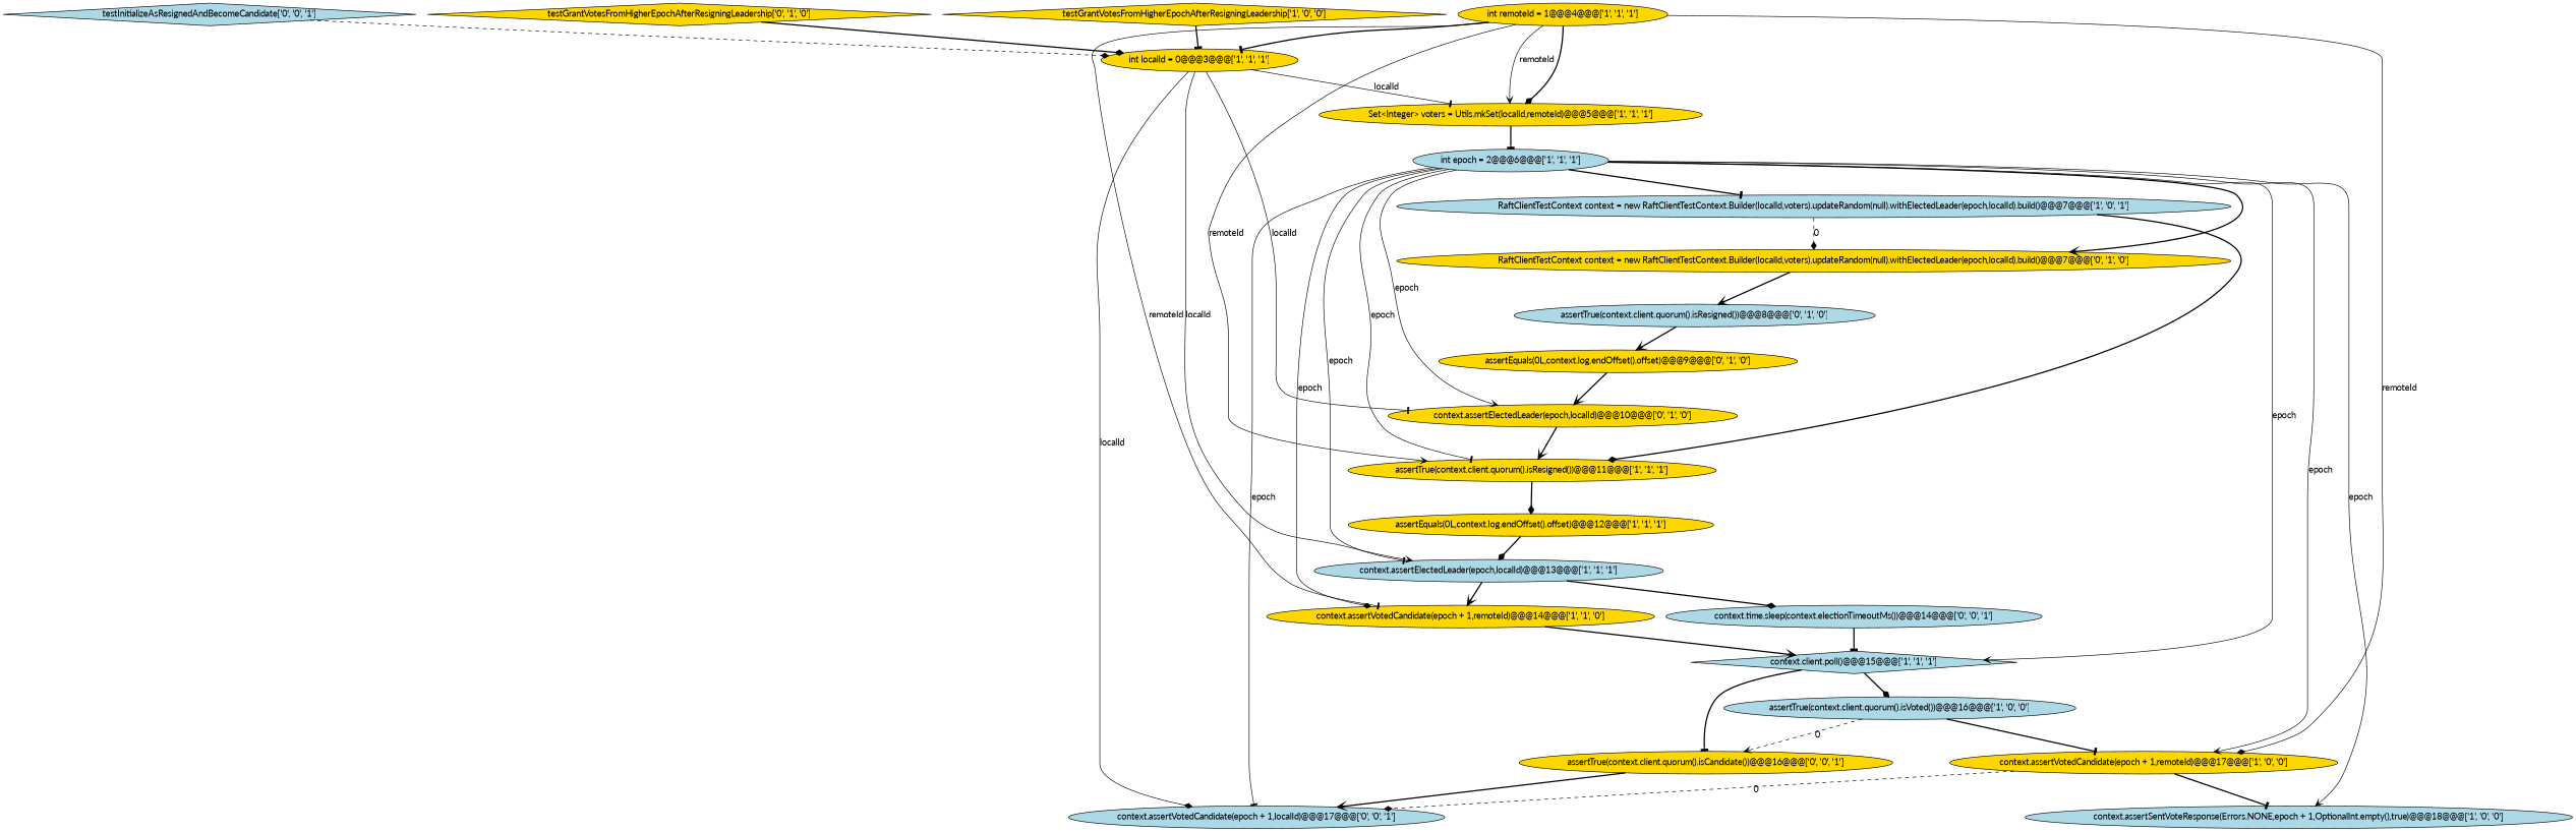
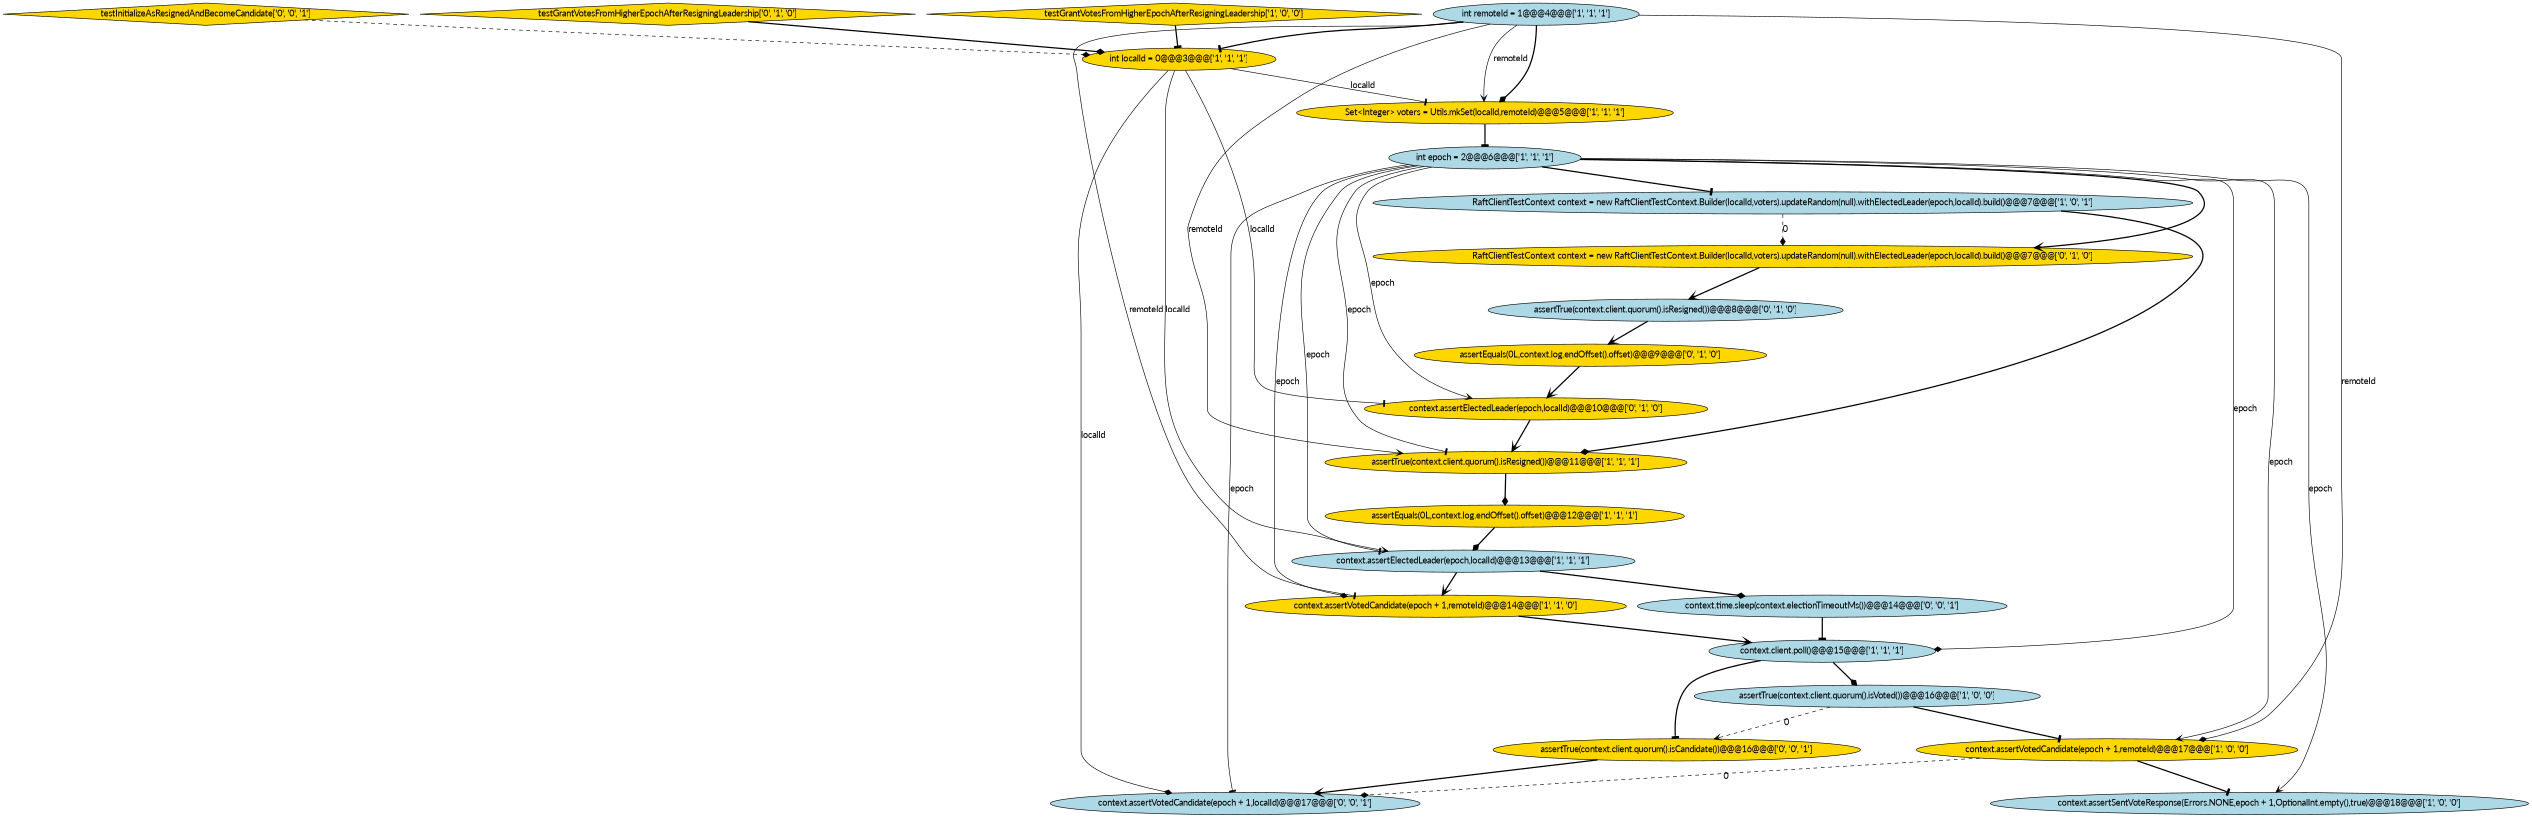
  digraph {
    fontname=Lato
    node [fillcolor=gold fontname=Lato shape=ellipse style=filled]
    edge [arrowhead=vee fontname=Lato style=bold]
    n1 [label="assertTrue(context.client.quorum().isResigned())@@@11@@@['1', '1', '1']"]
    n2 [label="assertEquals(0L,context.log.endOffset().offset)@@@12@@@['1', '1', '1']"]
    n3 [fillcolor=lightblue label="context.assertElectedLeader(epoch,localId)@@@13@@@['1', '1', '1']"]
    n4 [fillcolor=lightblue label="context.time.sleep(context.electionTimeoutMs())@@@14@@@['0', '0', '1']"]
    n5 [label="context.assertVotedCandidate(epoch + 1,remoteId)@@@14@@@['1', '1', '0']"]
    n6 [label="assertTrue(context.client.quorum().isCandidate())@@@16@@@['0', '0', '1']"]
    n7 [fillcolor=lightblue label="context.assertVotedCandidate(epoch + 1,localId)@@@17@@@['0', '0', '1']"]
    n8 [label="context.assertElectedLeader(epoch,localId)@@@10@@@['0', '1', '0']"]
-   n9 [fillcolor=lightblue label="context.client.poll()@@@15@@@['1', '1', '1']" shape=diamond]
+   n9 [fillcolor=lightblue label="context.client.poll()@@@15@@@['1', '1', '1']"]
    n10 [fillcolor=lightblue label="assertTrue(context.client.quorum().isVoted())@@@16@@@['1', '0', '0']"]
    n11 [label="context.assertVotedCandidate(epoch + 1,remoteId)@@@17@@@['1', '0', '0']"]
    n12 [fillcolor=lightblue label="context.assertSentVoteResponse(Errors.NONE,epoch + 1,OptionalInt.empty(),true)@@@18@@@['1', '0', '0']"]
    n13 [label="Set<Integer> voters = Utils.mkSet(localId,remoteId)@@@5@@@['1', '1', '1']"]
    n14 [fillcolor=lightblue label="int epoch = 2@@@6@@@['1', '1', '1']"]
    n15 [label="RaftClientTestContext context = new RaftClientTestContext.Builder(localId,voters).updateRandom(null).withElectedLeader(epoch,localId).build()@@@7@@@['0', '1', '0']"]
    n16 [fillcolor=lightblue label="RaftClientTestContext context = new RaftClientTestContext.Builder(localId,voters).updateRandom(null).withElectedLeader(epoch,localId).build()@@@7@@@['1', '0', '1']"]
    n17 [label="assertEquals(0L,context.log.endOffset().offset)@@@9@@@['0', '1', '0']"]
    n18 [label="testGrantVotesFromHigherEpochAfterResigningLeadership['0', '1', '0']" shape=diamond]
    n19 [label="int localId = 0@@@3@@@['1', '1', '1']"]
    n20 [label="testGrantVotesFromHigherEpochAfterResigningLeadership['1', '0', '0']" shape=diamond]
    n21 [fillcolor=lightblue label="assertTrue(context.client.quorum().isResigned())@@@8@@@['0', '1', '0']"]
-   n22 [label="int remoteId = 1@@@4@@@['1', '1', '1']"]
-   n23 [fillcolor=lightblue label="testInitializeAsResignedAndBecomeCandidate['0', '0', '1']" shape=diamond]
+   n22 [fillcolor=lightblue label="int remoteId = 1@@@4@@@['1', '1', '1']"]
+   n23 [label="testInitializeAsResignedAndBecomeCandidate['0', '0', '1']" shape=diamond]
    n1 -> n2 [arrowhead=diamond]
    n2 -> n3 [arrowhead=diamond]
    n3 -> n4 [arrowhead=diamond]
    n3 -> n5
    n4 -> n9 [arrowhead=tee]
    n5 -> n9
    n6 -> n7
    n8 -> n1
    n9 -> n6 [arrowhead=tee]
    n9 -> n10 [arrowhead=diamond]
    n10 -> n6 [label=0 style=dashed]
    n10 -> n11 [arrowhead=tee]
    n11 -> n7 [arrowhead=diamond label=0 style=dashed]
    n11 -> n12 [arrowhead=tee]
    n13 -> n14 [arrowhead=tee]
    n14 -> n1 [arrowhead=tee label=epoch style=solid]
    n14 -> n3 [arrowhead=tee label=epoch style=solid]
    n14 -> n5 [arrowhead=diamond label=epoch style=solid]
    n14 -> n7 [arrowhead=tee label=epoch style=solid]
    n14 -> n8 [label=epoch style=solid]
-   n14 -> n9 [label=epoch style=solid]
+   n14 -> n9 [arrowhead=diamond label=epoch style=solid]
    n14 -> n11 [label=epoch style=solid]
    n14 -> n12 [label=epoch style=solid]
    n14 -> n15
    n14 -> n16 [arrowhead=tee]
    n15 -> n21
    n16 -> n1 [arrowhead=diamond]
    n16 -> n15 [arrowhead=diamond label=0 style=dashed]
    n17 -> n8
    n18 -> n19 [arrowhead=diamond]
    n19 -> n3 [label=localId style=solid]
    n19 -> n7 [arrowhead=diamond label=localId style=solid]
    n19 -> n8 [arrowhead=tee label=localId style=solid]
    n19 -> n13 [arrowhead=tee label=localId style=solid]
    n20 -> n19 [arrowhead=tee]
    n21 -> n17
    n22 -> n1 [label=remoteId style=solid]
    n22 -> n5 [arrowhead=tee label=remoteId style=solid]
    n22 -> n11 [arrowhead=diamond label=remoteId style=solid]
    n22 -> n13 [label=remoteId style=solid]
    n22 -> n13 [arrowhead=diamond]
    n22 -> n19 [arrowhead=tee]
    n23 -> n19 [arrowhead=diamond style=dashed]
  }
